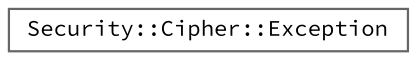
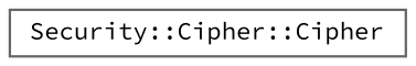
  digraph {
    rankdir=LR
    fontname="Source Code Pro"
-   n1 [color=grey40 fillcolor=white fontname="Source Code Pro" fontsize=10 height=0.2 label="Security::Cipher::Exception" shape=box style=filled width=0.4]
+   n1 [color=grey40 fillcolor=white fontname="Source Code Pro" fontsize=10 height=0.2 label="Security::Cipher::Cipher" shape=box style=filled width=0.4]
  }
